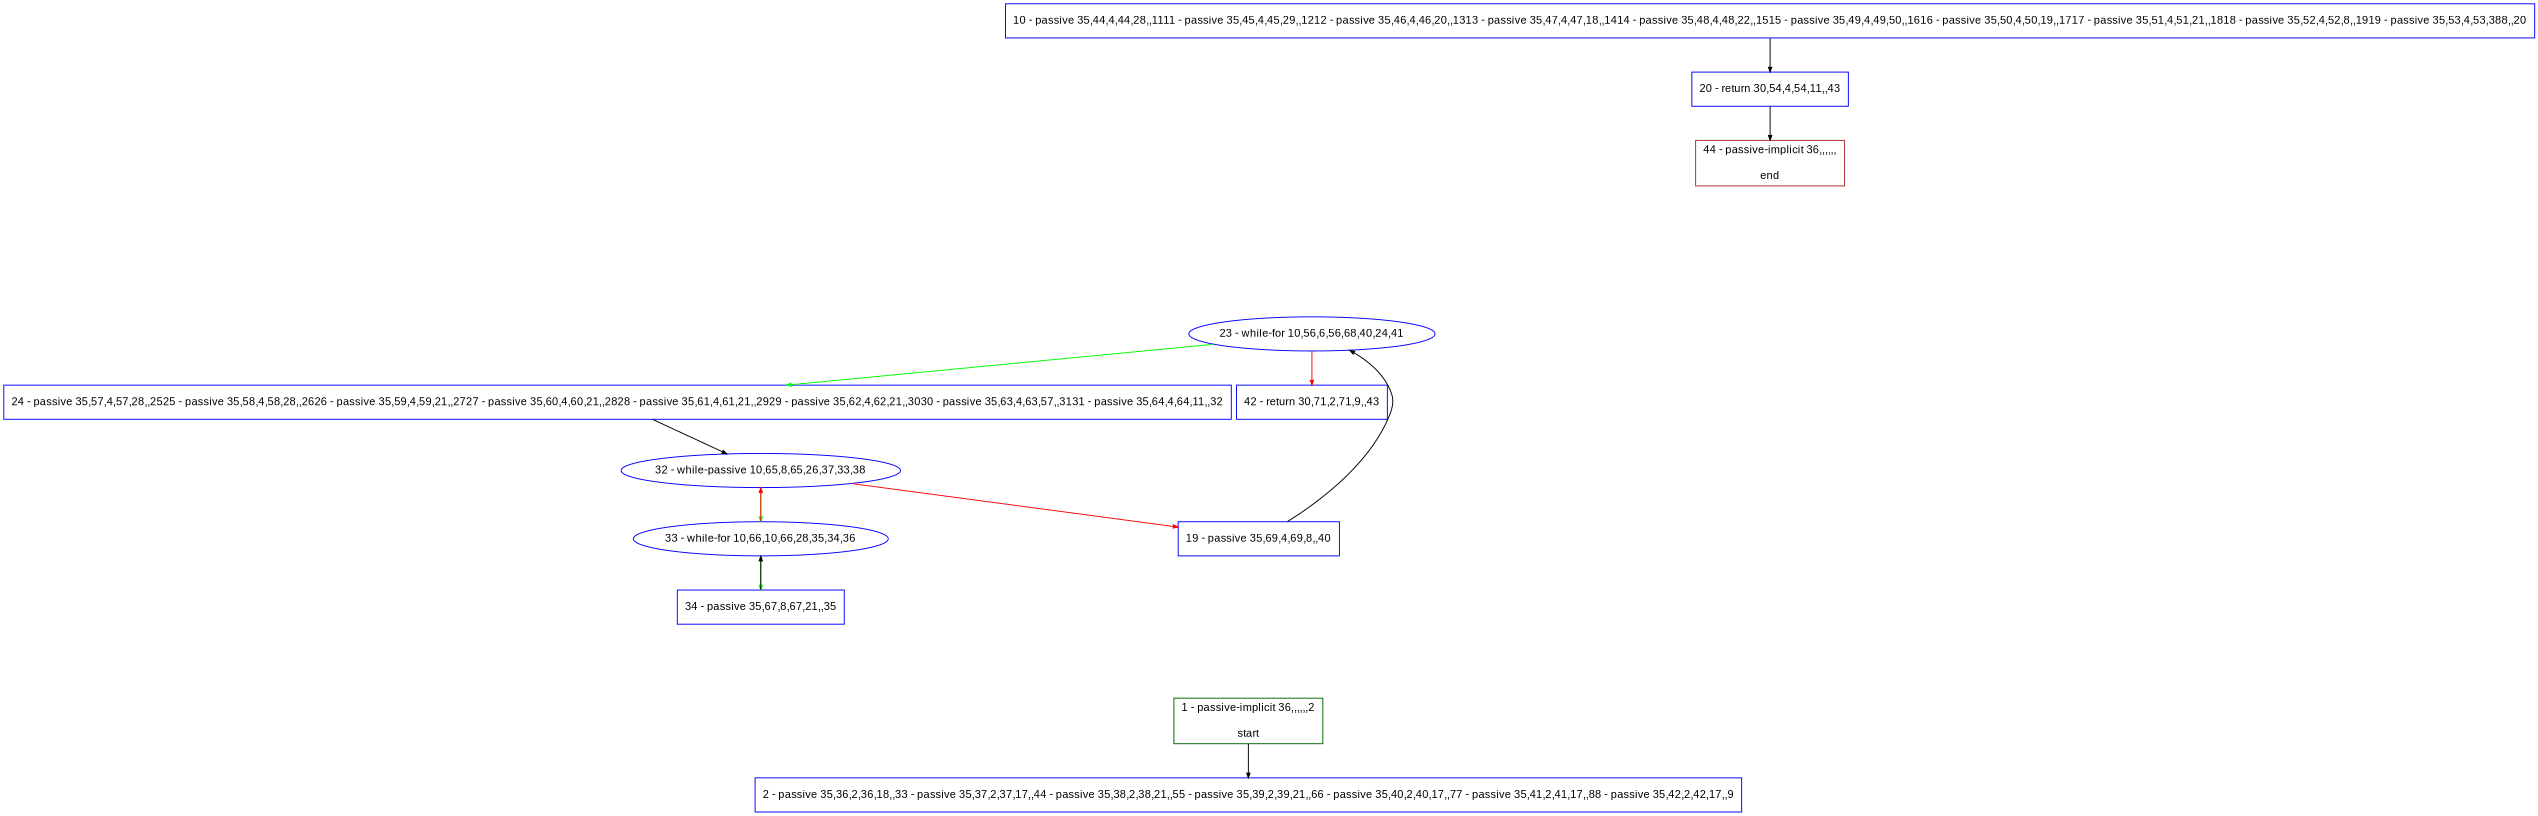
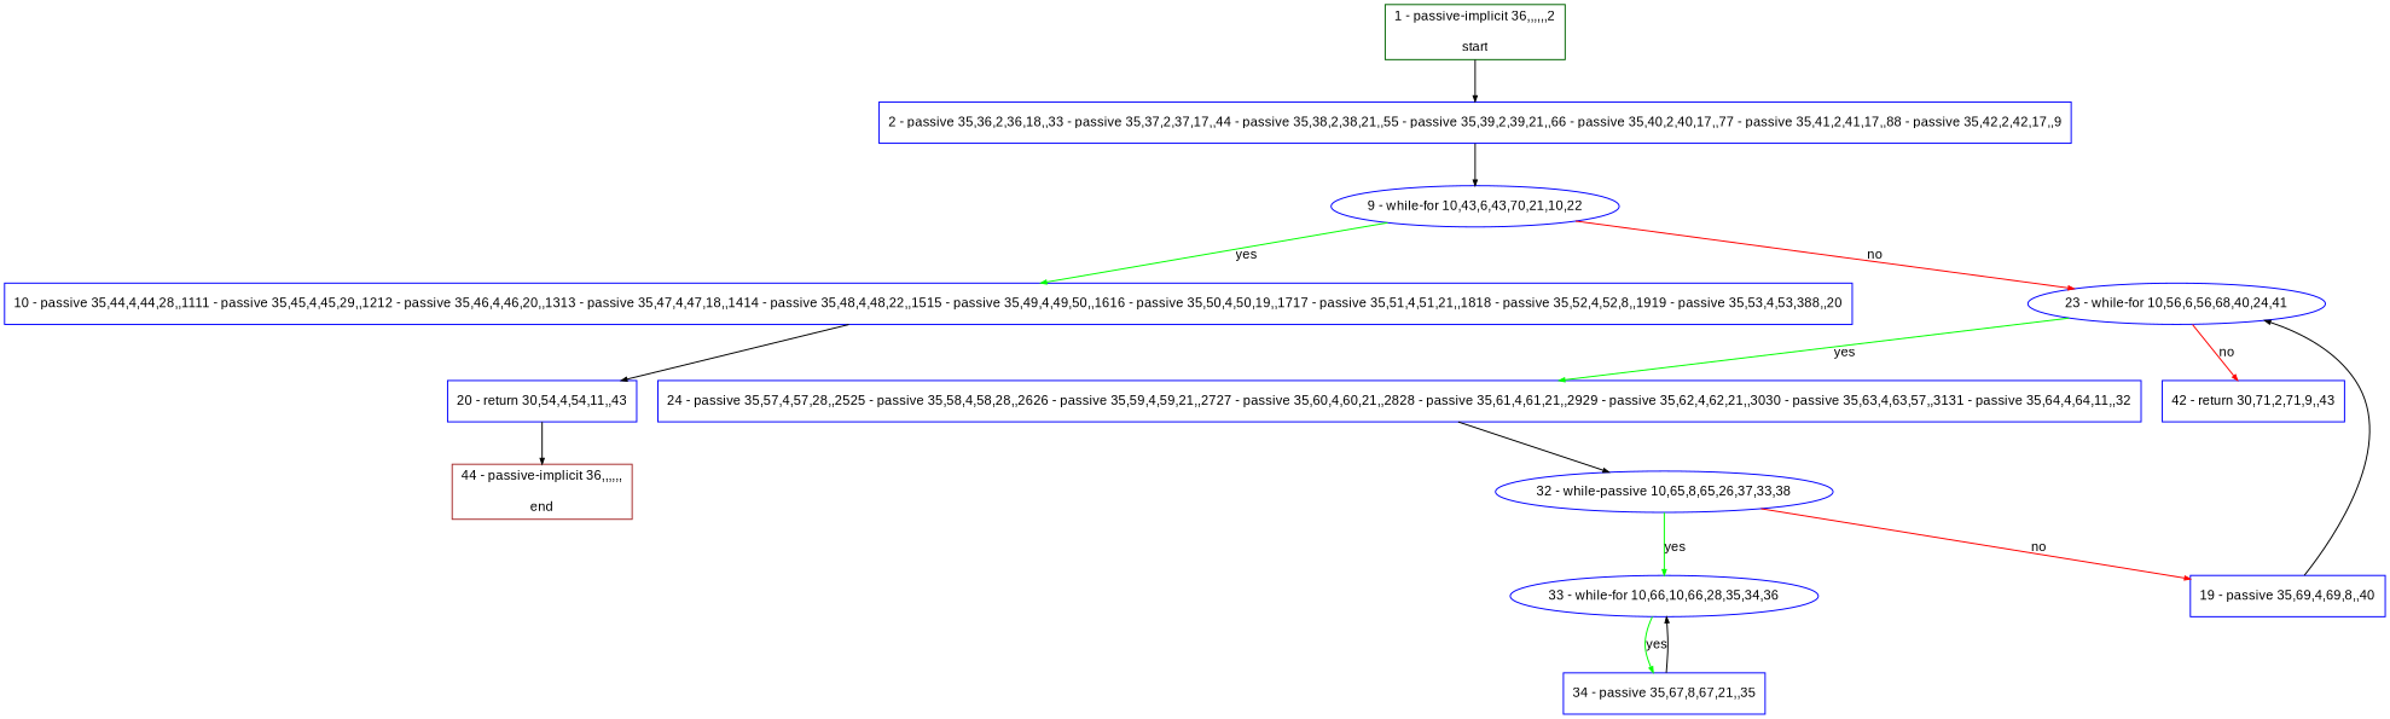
  digraph {
    bgcolor=white
    compound=true
    fillcolor="#FFFFCC"
    fontname=Arial
    fontsize=12
    pack=true
    packmode=clust
    style="rounded,filled"
    node [color="#0000ff" compound=true fillcolor="#ffffff" fixedsize=false fontname=Arial fontsize=12 node_initialized=no shape=box style=filled]
    edge [arrowhead=normal arrowsize=0.5 arrowtail=none color="#000000" compound=true dir=forward fontcolor=black fontname=Arial fontsize=12]
    n1 [label="2 - passive 35,36,2,36,18,,33 - passive 35,37,2,37,17,,44 - passive 35,38,2,38,21,,55 - passive 35,39,2,39,21,,66 - passive 35,40,2,40,17,,77 - passive 35,41,2,41,17,,88 - passive 35,42,2,42,17,,9"]
+   n2 [label="9 - while-for 10,43,6,43,70,21,10,22" shape=oval]
    n3 [label="10 - passive 35,44,4,44,28,,1111 - passive 35,45,4,45,29,,1212 - passive 35,46,4,46,20,,1313 - passive 35,47,4,47,18,,1414 - passive 35,48,4,48,22,,1515 - passive 35,49,4,49,50,,1616 - passive 35,50,4,50,19,,1717 - passive 35,51,4,51,21,,1818 - passive 35,52,4,52,8,,1919 - passive 35,53,4,53,388,,20"]
    n4 [label="23 - while-for 10,56,6,56,68,40,24,41" shape=oval]
    n5 [color="#006400" label="1 - passive-implicit 36,,,,,,2\n\nstart"]
    n6 [label="20 - return 30,54,4,54,11,,43"]
    n7 [label="24 - passive 35,57,4,57,28,,2525 - passive 35,58,4,58,28,,2626 - passive 35,59,4,59,21,,2727 - passive 35,60,4,60,21,,2828 - passive 35,61,4,61,21,,2929 - passive 35,62,4,62,21,,3030 - passive 35,63,4,63,57,,3131 - passive 35,64,4,64,11,,32"]
    n8 [label="42 - return 30,71,2,71,9,,43"]
    n9 [color="#a52a2a" label="44 - passive-implicit 36,,,,,,\n\nend"]
    n10 [label="32 - while-passive 10,65,8,65,26,37,33,38" shape=oval]
    n11 [label="33 - while-for 10,66,10,66,28,35,34,36" shape=oval]
    n12 [label="19 - passive 35,69,4,69,8,,40"]
    n13 [label="34 - passive 35,67,8,67,21,,35"]
+   n1 -> n2
+   n2 -> n3 [color="#00ff00" label=yes]
+   n2 -> n4 [color="#ff0000" label=no]
    n3 -> n6
    n4 -> n7 [color="#00ff00" label=yes]
    n4 -> n8 [color="#ff0000" label=no]
    n5 -> n1
    n6 -> n9
    n7 -> n10
    n10 -> n11 [color="#00ff00" label=yes]
    n10 -> n12 [color="#ff0000" label=no]
-   n11 -> n10 [color="#ff0000" label=no]
    n11 -> n13 [color="#00ff00" label=yes]
    n12 -> n4
    n13 -> n11
  }
